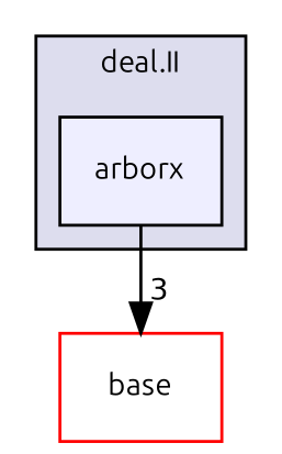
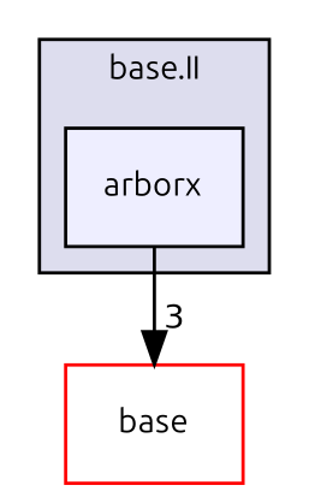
  digraph {
    compound=true
    fontname=Ubuntu
    node [fontname=Ubuntu fontsize=10 shape=box style=filled]
    n1 [fillcolor="#eeeeff" label=arborx pencolor=black]
    n2 [color=red fillcolor=white label=base]
    subgraph cluster_1 {
      bgcolor="#ddddee"
      fontsize=10
-     label="deal.II"
+     label="base.II"
      pencolor=black
      n1
    }
    n1 -> n2 [headlabel=3 labeldistance=1.5 labelfontname=Helvetica labelfontsize=10 fontname=Ubuntu]
  }
